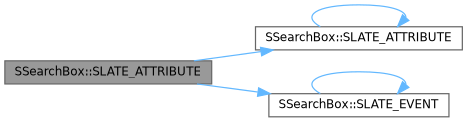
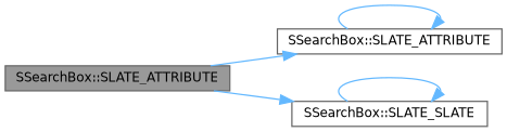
  digraph {
    rankdir=LR
    node [color=grey40 fillcolor=white fontname=Helvetica fontsize=10 shape=box style=filled]
    edge [color=steelblue1 fontname=Helvetica fontsize=10 labelfontname=Helvetica labelfontsize=10 style=solid]
    n1 [color=gray40 fillcolor=grey60 fontcolor=black height=0.2 label="SSearchBox::SLATE_ATTRIBUTE" width=0.4]
    n2 [height=0.2 label="SSearchBox::SLATE_ATTRIBUTE" width=0.4]
-   n3 [height=0.2 label="SSearchBox::SLATE_EVENT" width=0.4]
+   n3 [height=0.2 label="SSearchBox::SLATE_SLATE" width=0.4]
    n1 -> n2
    n1 -> n3
    n2 -> n2
    n3 -> n3
  }
